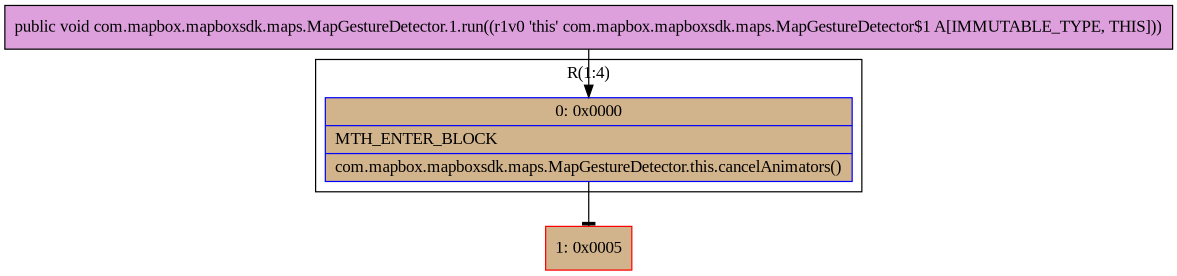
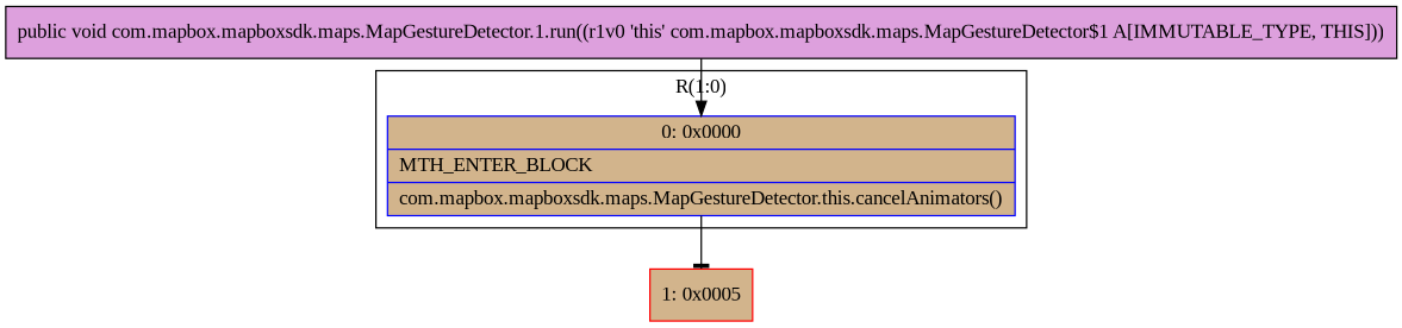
  digraph {
    fontname="Liberation Serif"
    node [shape=record style=filled fillcolor=tan fontname="Liberation Serif"]
    edge [style=solid fontname="Liberation Serif"]
    n1 [color=blue label="{0\:\ 0x0000|MTH_ENTER_BLOCK\l|com.mapbox.mapboxsdk.maps.MapGestureDetector.this.cancelAnimators()\l}"]
    n2 [color=red label="{1\:\ 0x0005}"]
    n3 [label="{public void com.mapbox.mapboxsdk.maps.MapGestureDetector.1.run((r1v0 'this' com.mapbox.mapboxsdk.maps.MapGestureDetector$1 A[IMMUTABLE_TYPE, THIS])) }" fillcolor=plum]
    subgraph cluster_1 {
-     label="R(1:4)"
+     label="R(1:0)"
      n1
    }
    n1 -> n2 [arrowhead=tee]
    n3 -> n1 [arrowhead=normal]
  }
